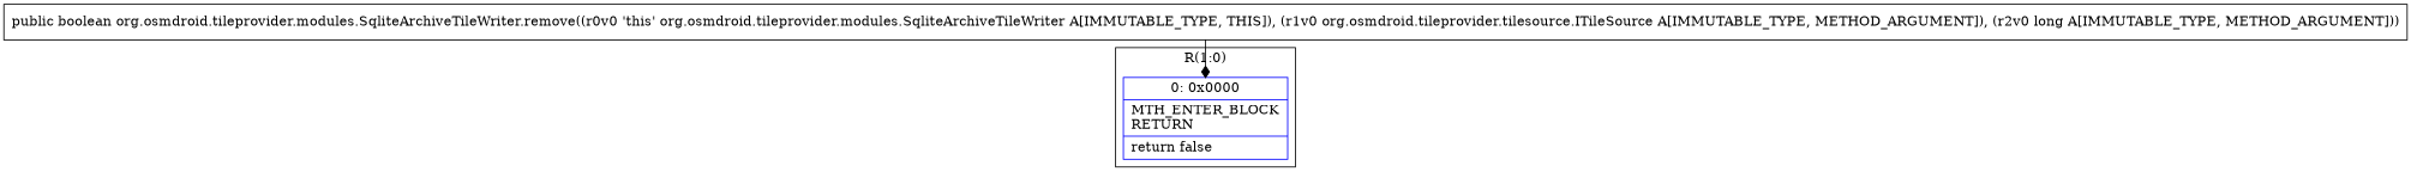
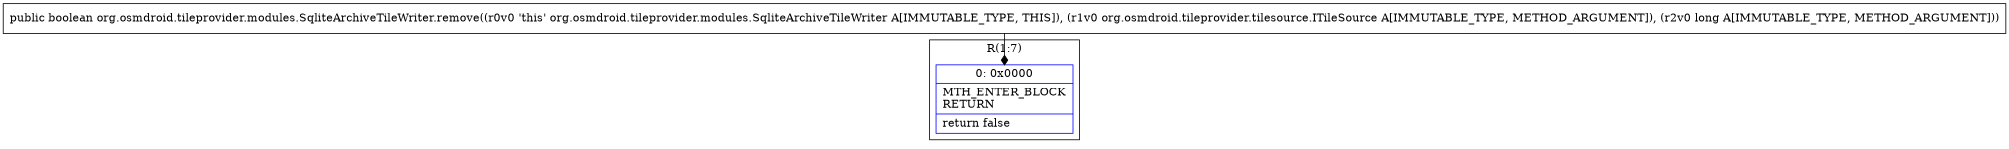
  digraph {
    node [shape=record]
    n1 [color=blue label="{0\:\ 0x0000|MTH_ENTER_BLOCK\lRETURN\l|return false\l}"]
    n2 [label="{public boolean org.osmdroid.tileprovider.modules.SqliteArchiveTileWriter.remove((r0v0 'this' org.osmdroid.tileprovider.modules.SqliteArchiveTileWriter A[IMMUTABLE_TYPE, THIS]), (r1v0 org.osmdroid.tileprovider.tilesource.ITileSource A[IMMUTABLE_TYPE, METHOD_ARGUMENT]), (r2v0 long A[IMMUTABLE_TYPE, METHOD_ARGUMENT])) }"]
    subgraph cluster_1 {
-     label="R(1:0)"
+     label="R(1:7)"
      n1
    }
    n2 -> n1 [arrowhead=diamond]
  }
